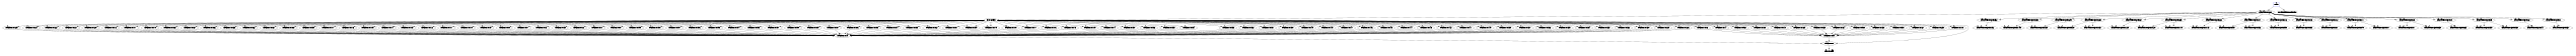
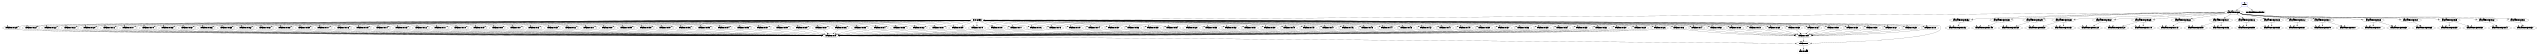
  digraph {
    rankdir=TB
    main [color=blue shape=box]
    n2 [label=calculate_output]
    n3 [color=grey label=__VERIFIER_nondet_int shape=box]
    n4 [label=errorCheck]
    n5 [label=calculate_outputm32]
    n6 [label=calculate_outputm30]
    n7 [label=calculate_outputm29]
    n8 [label=calculate_outputm28]
    n9 [label=calculate_outputm27]
    n10 [label=calculate_outputm23]
    n11 [label=calculate_outputm22]
    n12 [label=calculate_outputm17]
    n13 [label=calculate_outputm16]
    n14 [label=calculate_outputm13]
    n15 [label=calculate_outputm12]
    n16 [label=calculate_outputm11]
    n17 [label=calculate_outputm8]
    n18 [label=calculate_outputm7]
    n19 [label=calculate_outputm5]
    n20 [label=calculate_outputm2]
    n21 [label=calculate_outputm1]
    n22 [label=reach_error_99]
    n23 [label=reach_error_98]
    n24 [label=reach_error_97]
    n25 [label=reach_error_96]
    n26 [label=reach_error_95]
    n27 [label=reach_error_94]
    n28 [label=reach_error_93]
    n29 [label=reach_error_92]
    n30 [label=reach_error_91]
    n31 [label=reach_error_90]
    n32 [label=reach_error_89]
    n33 [label=reach_error_88]
    n34 [label=reach_error_87]
    n35 [label=reach_error_86]
    n36 [label=reach_error_85]
    n37 [label=reach_error_84]
    n38 [label=reach_error_83]
    n39 [label=reach_error_82]
    n40 [label=reach_error_81]
    n41 [label=reach_error_80]
    n42 [label=reach_error_79]
    n43 [label=reach_error_78]
    n44 [label=reach_error_77]
    n45 [label=reach_error_76]
    n46 [label=reach_error_75]
    n47 [label=reach_error_74]
    n48 [label=reach_error_73]
    n49 [label=reach_error_72]
    n50 [label=reach_error_71]
    n51 [label=reach_error_70]
    n52 [label=reach_error_69]
    n53 [label=reach_error_68]
    n54 [label=reach_error_67]
    n55 [label=reach_error_66]
    n56 [label=reach_error_65]
    n57 [label=reach_error_64]
    n58 [label=reach_error_63]
    n59 [label=reach_error_62]
    n60 [label=reach_error_61]
    n61 [label=reach_error_60]
    n62 [label=reach_error_59]
    n63 [label=reach_error_58]
    n64 [label=reach_error_57]
    n65 [label=reach_error_56]
    n66 [label=reach_error_55]
    n67 [label=reach_error_54]
    n68 [label=reach_error_53]
    n69 [label=reach_error_52]
    n70 [label=reach_error_51]
    n71 [label=reach_error_50]
    n72 [label=reach_error_49]
    n73 [label=reach_error_48]
    n74 [label=reach_error_47]
    n75 [label=reach_error_46]
    n76 [label=reach_error_45]
    n77 [label=reach_error_44]
    n78 [label=reach_error_43]
    n79 [label=reach_error_42]
    n80 [label=reach_error_41]
    n81 [label=reach_error_40]
    n82 [label=reach_error_39]
    n83 [label=reach_error_38]
    n84 [label=reach_error_37]
    n85 [label=reach_error_36]
    n86 [label=reach_error_35]
    n87 [label=reach_error_34]
    n88 [label=reach_error_33]
    n89 [label=reach_error_32]
    n90 [label=reach_error_31]
    n91 [label=reach_error_30]
    n92 [label=reach_error_29]
    n93 [label=reach_error_27]
    n94 [label=reach_error_26]
    n95 [label=reach_error_25]
    n96 [label=reach_error_24]
    n97 [label=reach_error_23]
    n98 [label=reach_error_22]
    n99 [label=reach_error_21]
    n100 [label=reach_error_20]
    n101 [label=reach_error_19]
    n102 [label=reach_error_18]
    n103 [label=reach_error_17]
    n104 [label=reach_error_16]
    n105 [label=reach_error_15]
    n106 [label=reach_error_14]
    n107 [label=reach_error_13]
    n108 [label=reach_error_12]
    n109 [label=reach_error_11]
    n110 [label=reach_error_10]
    n111 [label=reach_error_9]
    n112 [label=reach_error_8]
    n113 [label=reach_error_7]
    n114 [label=reach_error_6]
    n115 [label=reach_error_5]
    n116 [label=reach_error_4]
    n117 [label=reach_error_3]
    n118 [label=reach_error_2]
    n119 [label=reach_error_1]
    n120 [label=reach_error_0]
    n121 [label=reach_error]
    n122 [label=reach_error_a]
    n123 [label=reach_error_b]
+   n124 [label=reach_error_28]
    n125 [label=calculate_outputm152]
    n126 [label=calculate_outputm145]
    n127 [label=calculate_outputm139]
    n128 [label=calculate_outputm137]
    n129 [label=calculate_outputm131]
    n130 [label=calculate_outputm129]
    n131 [label=calculate_outputm120]
    n132 [label=calculate_outputm119]
    n133 [label=calculate_outputm113]
    n134 [label=calculate_outputm97]
    n135 [label=calculate_outputm96]
    n136 [label=calculate_outputm95]
    n137 [label=calculate_outputm85]
    n138 [label=calculate_outputm81]
    n139 [label=calculate_outputm79]
    n140 [label=calculate_outputm77]
    n141 [label=calculate_outputm71]
    n142 [label=calculate_outputm69]
    n143 [label=calculate_outputm65]
    n144 [label=calculate_outputm59]
    n145 [label=calculate_outputm58]
    n146 [label=calculate_outputm41]
    n147 [label=calculate_outputm37]
    n148 [color=grey label=__assert_fail shape=box]
    main -> n2
    main -> n3
    n2 -> n4
    n2 -> n5
    n2 -> n6
    n2 -> n7
    n2 -> n8
    n2 -> n9
    n2 -> n10
    n2 -> n11
    n2 -> n12
    n2 -> n13
    n2 -> n14
    n2 -> n15
    n2 -> n16
    n2 -> n17
    n2 -> n18
    n2 -> n19
    n2 -> n20
    n2 -> n21
    n4 -> n22
    n4 -> n23
    n4 -> n24
    n4 -> n25
    n4 -> n26
    n4 -> n27
    n4 -> n28
    n4 -> n29
    n4 -> n30
    n4 -> n31
    n4 -> n32
    n4 -> n33
    n4 -> n34
    n4 -> n35
    n4 -> n36
    n4 -> n37
    n4 -> n38
    n4 -> n39
    n4 -> n40
    n4 -> n41
    n4 -> n42
    n4 -> n43
    n4 -> n44
    n4 -> n45
    n4 -> n46
    n4 -> n47
    n4 -> n48
    n4 -> n49
    n4 -> n50
    n4 -> n51
    n4 -> n52
    n4 -> n53
    n4 -> n54
    n4 -> n55
    n4 -> n56
    n4 -> n57
    n4 -> n58
    n4 -> n59
    n4 -> n60
    n4 -> n61
    n4 -> n62
    n4 -> n63
    n4 -> n64
    n4 -> n65
    n4 -> n66
    n4 -> n67
    n4 -> n68
    n4 -> n69
    n4 -> n70
    n4 -> n71
    n4 -> n72
    n4 -> n73
    n4 -> n74
    n4 -> n75
    n4 -> n76
    n4 -> n77
    n4 -> n78
    n4 -> n79
    n4 -> n80
    n4 -> n81
    n4 -> n82
    n4 -> n83
    n4 -> n84
    n4 -> n85
    n4 -> n86
    n4 -> n87
    n4 -> n88
    n4 -> n89
    n4 -> n90
    n4 -> n91
    n4 -> n92
    n4 -> n93
    n4 -> n94
    n4 -> n95
    n4 -> n96
    n4 -> n97
    n4 -> n98
    n4 -> n99
    n4 -> n100
    n4 -> n101
    n4 -> n102
    n4 -> n103
    n4 -> n104
    n4 -> n105
    n4 -> n106
    n4 -> n107
    n4 -> n108
    n4 -> n109
    n4 -> n110
    n4 -> n111
    n4 -> n112
    n4 -> n113
    n4 -> n114
    n4 -> n115
    n4 -> n116
    n4 -> n117
    n4 -> n118
    n4 -> n119
    n4 -> n120
    n4 -> n121
    n5 -> n125
    n6 -> n126
    n7 -> n127
    n8 -> n128
    n8 -> n129
    n9 -> n130
    n10 -> n131
    n10 -> n132
    n11 -> n133
    n12 -> n134
    n12 -> n135
    n13 -> n136
    n14 -> n137
    n15 -> n138
    n16 -> n139
    n16 -> n140
    n17 -> n141
    n17 -> n142
    n18 -> n143
    n19 -> n144
    n19 -> n145
    n20 -> n146
    n21 -> n147
    n22 -> n122
    n23 -> n122
    n24 -> n122
    n25 -> n122
    n26 -> n122
    n27 -> n122
    n28 -> n122
    n29 -> n123
    n30 -> n122
    n31 -> n122
    n32 -> n122
    n33 -> n123
    n34 -> n122
    n35 -> n122
    n36 -> n122
    n37 -> n122
    n38 -> n122
    n39 -> n122
    n40 -> n122
    n41 -> n122
    n42 -> n122
    n43 -> n122
    n44 -> n122
    n45 -> n122
    n46 -> n122
    n47 -> n122
    n48 -> n123
    n49 -> n122
    n50 -> n122
    n51 -> n122
    n52 -> n123
    n53 -> n122
    n54 -> n122
    n55 -> n122
    n56 -> n123
    n57 -> n123
    n58 -> n122
    n59 -> n122
    n60 -> n122
    n61 -> n122
    n62 -> n122
    n63 -> n123
    n64 -> n122
    n65 -> n122
    n66 -> n122
    n67 -> n122
    n68 -> n122
    n69 -> n122
    n70 -> n122
    n71 -> n122
    n72 -> n122
    n73 -> n122
    n74 -> n122
    n75 -> n122
    n76 -> n122
    n77 -> n122
    n78 -> n122
    n79 -> n122
    n80 -> n122
    n81 -> n122
    n82 -> n122
    n83 -> n123
    n84 -> n122
    n85 -> n122
    n86 -> n122
    n87 -> n122
    n88 -> n122
    n89 -> n122
    n90 -> n123
    n91 -> n122
    n92 -> n122
    n93 -> n123
    n94 -> n122
    n95 -> n122
    n96 -> n122
    n97 -> n123
    n98 -> n122
    n99 -> n122
    n100 -> n122
    n102 -> n123
    n103 -> n122
    n104 -> n122
    n105 -> n122
    n106 -> n122
    n107 -> n122
    n108 -> n122
    n109 -> n122
    n110 -> n122
    n111 -> n122
    n112 -> n122
    n113 -> n122
    n114 -> n123
    n115 -> n122
    n116 -> n123
    n117 -> n122
    n118 -> n122
    n119 -> n122
    n120 -> n122
    n121 -> n148
    n122 -> n121
    n123 -> n121
+   n124 -> n122
  }
